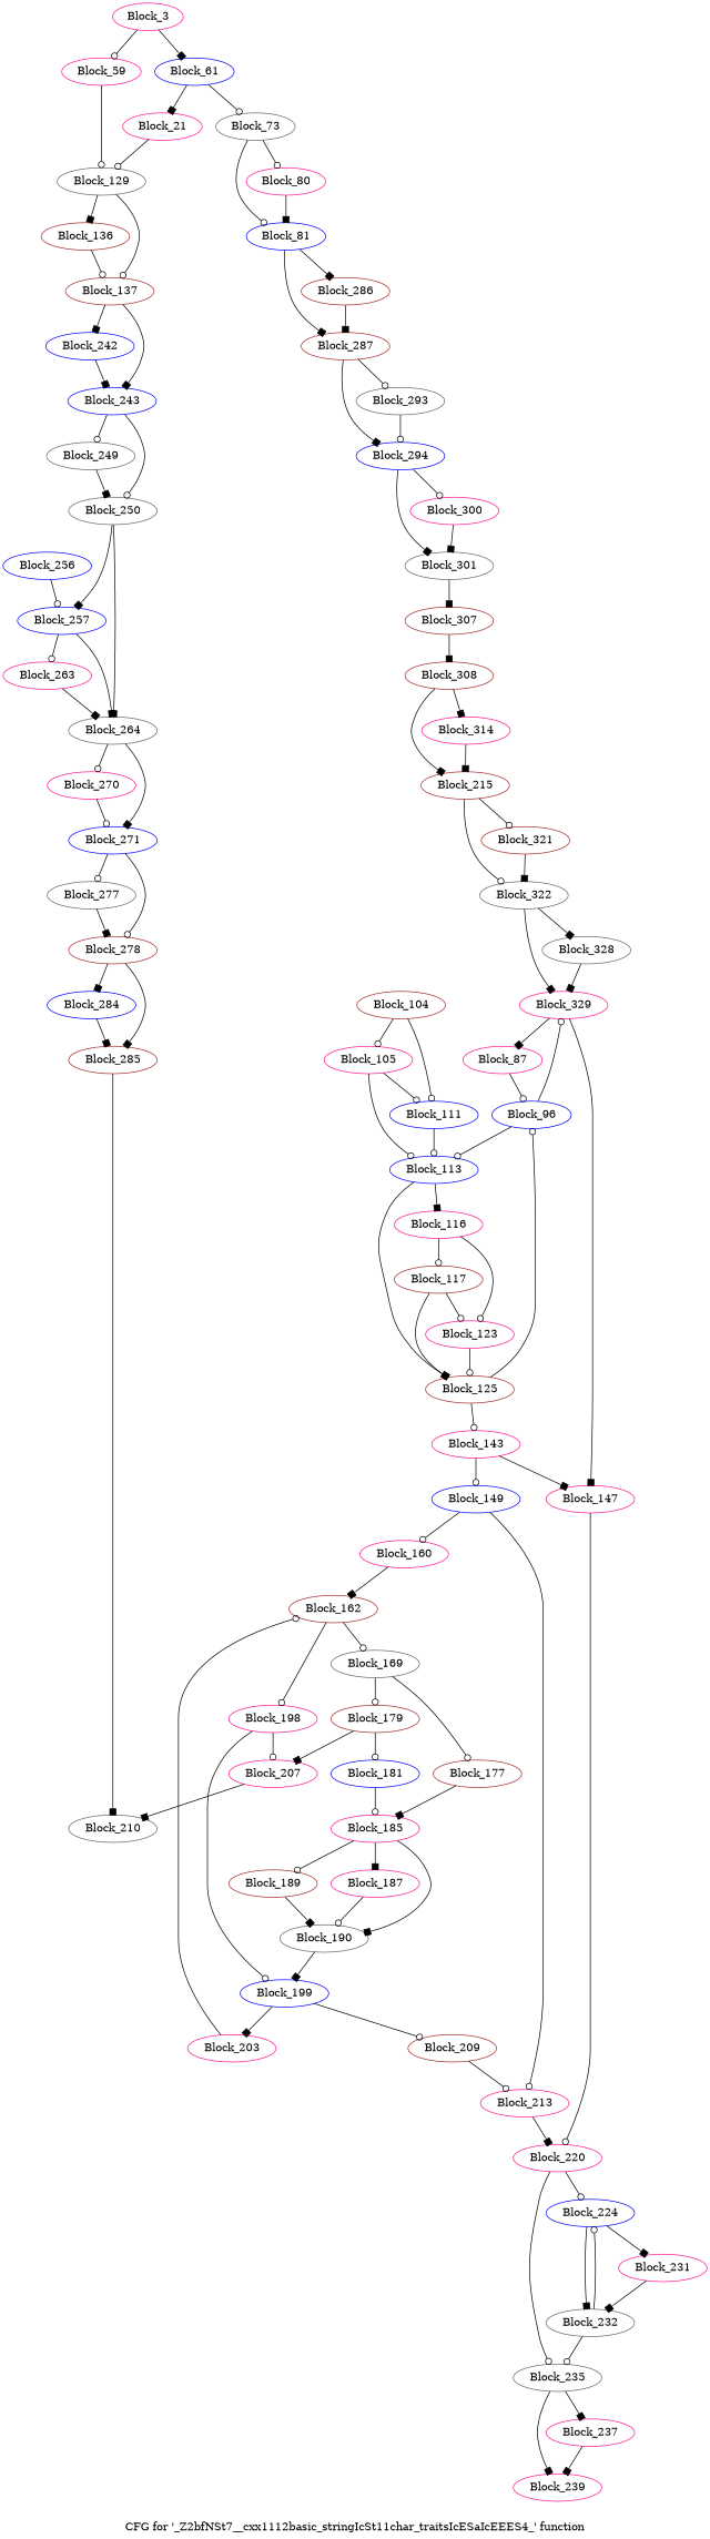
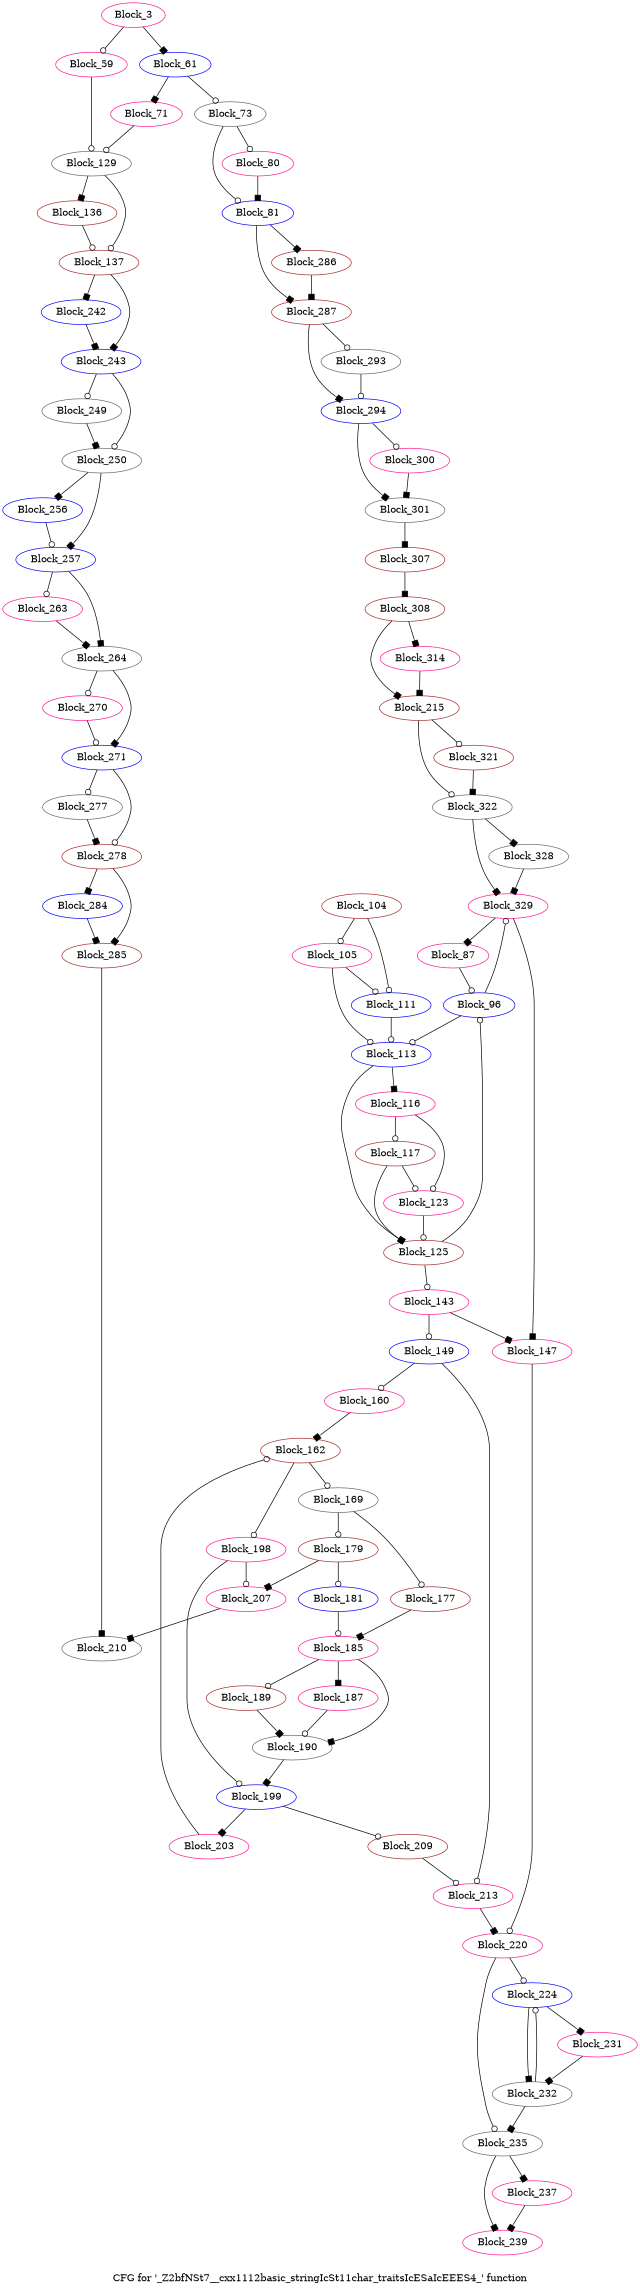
  digraph {
    label="CFG for '_Z2bfNSt7__cxx1112basic_stringIcSt11char_traitsIcESaIcEEES4_' function"
    node [color=deeppink]
    edge [arrowhead=odot]
    n1 [label=Block_3]
    n2 [color=blue label=Block_61]
    n3 [label=Block_59]
    n4 [color=gray40 label=Block_73]
-   n5 [label=Block_21]
+   n5 [label=Block_71]
    n6 [color=gray40 label=Block_129]
    n7 [color=blue label=Block_81]
    n8 [label=Block_80]
    n9 [color=brown label=Block_137]
    n10 [color=brown label=Block_136]
    n11 [color=blue label=Block_243]
    n12 [color=blue label=Block_242]
    n13 [color=brown label=Block_287]
    n14 [color=brown label=Block_286]
    n15 [color=blue label=Block_294]
    n16 [color=gray40 label=Block_293]
    n17 [color=gray40 label=Block_301]
    n18 [label=Block_300]
    n19 [label=Block_87]
    n20 [color=blue label=Block_96]
    n21 [color=blue label=Block_113]
    n22 [label=Block_329]
    n23 [color=brown label=Block_104]
    n24 [color=blue label=Block_111]
    n25 [label=Block_105]
    n26 [label=Block_116]
    n27 [color=brown label=Block_125]
    n28 [label=Block_123]
    n29 [color=brown label=Block_117]
    n30 [label=Block_143]
    n31 [label=Block_147]
    n32 [color=blue label=Block_149]
    n33 [label=Block_220]
    n34 [label=Block_160]
    n35 [label=Block_213]
    n36 [color=gray40 label=Block_250]
    n37 [color=gray40 label=Block_249]
    n38 [color=blue label=Block_257]
    n39 [color=blue label=Block_256]
    n40 [color=gray40 label=Block_235]
    n41 [color=blue label=Block_224]
    n42 [color=brown label=Block_162]
    n43 [label=Block_239]
    n44 [label=Block_237]
    n45 [color=gray40 label=Block_232]
    n46 [label=Block_231]
    n47 [label=Block_198]
    n48 [color=gray40 label=Block_169]
    n49 [label=Block_207]
    n50 [color=blue label=Block_199]
    n51 [color=brown label=Block_179]
    n52 [color=brown label=Block_177]
    n53 [color=gray40 label=Block_210]
    n54 [color=brown label=Block_209]
    n55 [label=Block_203]
    n56 [color=blue label=Block_181]
    n57 [label=Block_185]
    n58 [color=brown label=Block_189]
    n59 [label=Block_187]
    n60 [color=gray40 label=Block_190]
    n61 [color=gray40 label=Block_264]
    n62 [label=Block_263]
    n63 [color=blue label=Block_271]
    n64 [label=Block_270]
    n65 [color=brown label=Block_278]
    n66 [color=gray40 label=Block_277]
    n67 [color=brown label=Block_285]
    n68 [color=blue label=Block_284]
    n69 [color=brown label=Block_307]
    n70 [color=brown label=Block_308]
    n71 [color=brown label=Block_215]
    n72 [label=Block_314]
    n73 [color=gray40 label=Block_322]
    n74 [color=brown label=Block_321]
    n75 [color=gray40 label=Block_328]
    n1 -> n2 [arrowhead=box]
    n1 -> n3
    n2 -> n4
    n2 -> n5 [arrowhead=box]
    n3 -> n6
    n4 -> n7 [tailport=s0]
    n4 -> n8 [tailport=s1]
    n5 -> n6
    n6 -> n9 [tailport=s0]
    n6 -> n10 [arrowhead=box tailport=s1]
    n7 -> n13 [arrowhead=box tailport=s0]
    n7 -> n14 [arrowhead=box tailport=s1]
    n8 -> n7 [arrowhead=box]
    n9 -> n11 [arrowhead=box tailport=s0]
    n9 -> n12 [arrowhead=box tailport=s1]
    n10 -> n9
    n11 -> n36 [tailport=s0]
    n11 -> n37 [tailport=s1]
    n12 -> n11 [arrowhead=box]
    n13 -> n15 [arrowhead=box tailport=s0]
    n13 -> n16 [tailport=s1]
    n14 -> n13 [arrowhead=box]
    n15 -> n17 [arrowhead=box tailport=s0]
    n15 -> n18 [tailport=s1]
    n16 -> n15
    n17 -> n69 [arrowhead=box tailport=s1]
    n18 -> n17 [arrowhead=box]
    n19 -> n20
    n20 -> n21 [tailport=s1]
    n20 -> n22 [tailport=s0]
    n21 -> n26 [arrowhead=box tailport=s0]
    n21 -> n27 [arrowhead=box tailport=s1]
    n22 -> n19 [arrowhead=box tailport=s1]
    n22 -> n31 [arrowhead=box tailport=s0]
    n23 -> n24 [tailport=s0]
    n23 -> n25 [tailport=s1]
    n24 -> n21
    n25 -> n21 [tailport=s1]
    n25 -> n24 [tailport=s0]
    n26 -> n28 [tailport=s0]
    n26 -> n29 [tailport=s1]
    n27 -> n20 [tailport=s1]
    n27 -> n30 [tailport=s0]
    n28 -> n27
    n29 -> n27 [arrowhead=box tailport=s1]
    n29 -> n28 [tailport=s0]
    n30 -> n31 [arrowhead=box tailport=s0]
    n30 -> n32 [tailport=s1]
    n31 -> n33
    n32 -> n34 [tailport=s0]
    n32 -> n35 [tailport=s1]
    n33 -> n40 [tailport=s0]
    n33 -> n41 [tailport=s1]
    n34 -> n42 [arrowhead=box]
    n35 -> n33 [arrowhead=box]
    n36 -> n38 [arrowhead=box tailport=s0]
-   n36 -> n61 [arrowhead=box tailport=s1]
+   n36 -> n39 [arrowhead=box tailport=s1]
    n37 -> n36 [arrowhead=box]
    n38 -> n61 [arrowhead=box tailport=s0]
    n38 -> n62 [tailport=s1]
    n39 -> n38
    n40 -> n43 [arrowhead=box tailport=s0]
    n40 -> n44 [arrowhead=box tailport=s1]
    n41 -> n45 [arrowhead=box tailport=s0]
    n41 -> n46 [arrowhead=box tailport=s1]
    n42 -> n47 [tailport=s0]
    n42 -> n48 [tailport=s1]
    n44 -> n43 [arrowhead=box]
-   n45 -> n40 [tailport=s0]
+   n45 -> n40 [arrowhead=box tailport=s0]
    n45 -> n41 [tailport=s1]
    n46 -> n45 [arrowhead=box]
    n47 -> n49
    n47 -> n50
    n48 -> n51 [tailport=s0]
    n48 -> n52 [tailport=s1]
    n49 -> n53 [arrowhead=box]
    n50 -> n54 [tailport=s0]
    n50 -> n55 [arrowhead=box tailport=s1]
    n51 -> n49 [arrowhead=box]
    n51 -> n56
    n52 -> n57 [arrowhead=box]
    n54 -> n35
    n55 -> n42
    n56 -> n57
    n57 -> n58 [tailport=s0]
    n57 -> n59 [arrowhead=box tailport=s1]
    n57 -> n60 [arrowhead=box tailport=s2]
    n58 -> n60 [arrowhead=box]
    n59 -> n60
    n60 -> n50 [arrowhead=box]
    n61 -> n63 [arrowhead=box tailport=s0]
    n61 -> n64 [tailport=s1]
    n62 -> n61 [arrowhead=box]
    n63 -> n65 [tailport=s0]
    n63 -> n66 [tailport=s1]
    n64 -> n63
    n65 -> n67 [arrowhead=box tailport=s0]
    n65 -> n68 [arrowhead=box tailport=s1]
    n66 -> n65 [arrowhead=box]
    n67 -> n53 [arrowhead=box]
    n68 -> n67 [arrowhead=box]
    n69 -> n70 [arrowhead=box]
    n70 -> n71 [arrowhead=box tailport=s0]
    n70 -> n72 [arrowhead=box tailport=s1]
    n71 -> n73 [tailport=s0]
    n71 -> n74 [tailport=s1]
    n72 -> n71 [arrowhead=box]
    n73 -> n22 [arrowhead=box tailport=s0]
    n73 -> n75 [arrowhead=box tailport=s1]
    n74 -> n73 [arrowhead=box]
    n75 -> n22 [arrowhead=box]
  }
